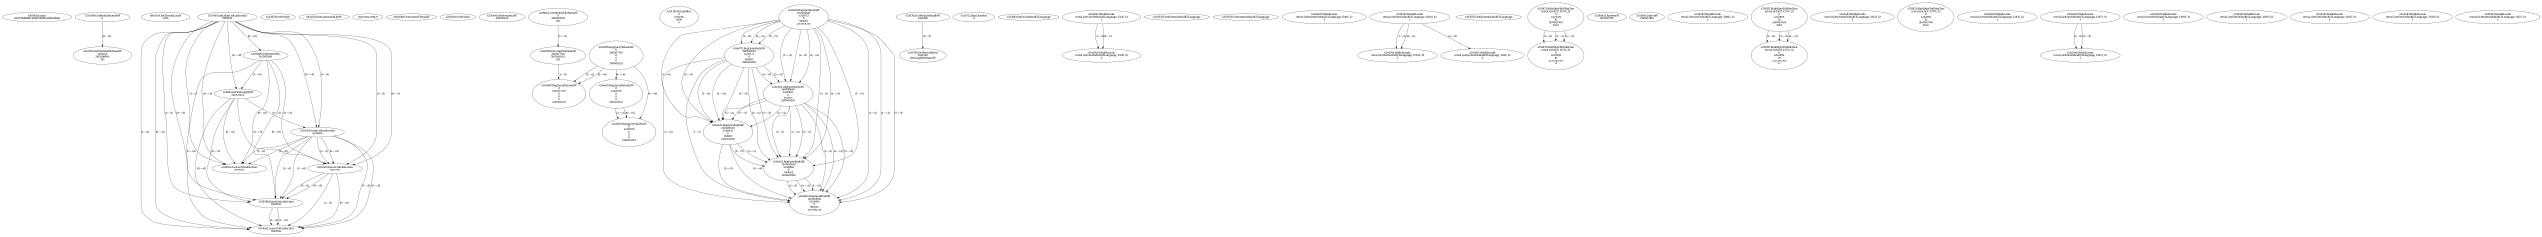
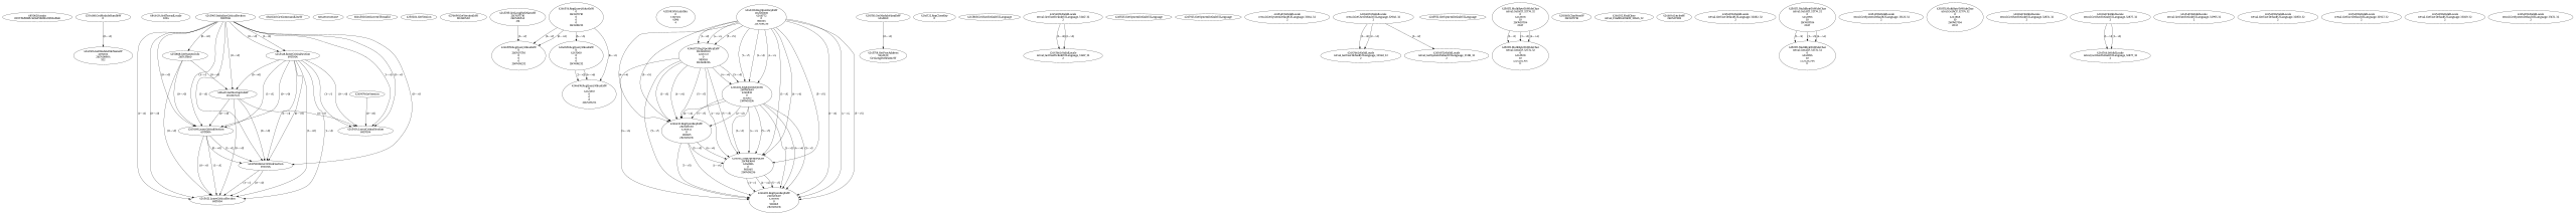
  digraph {
    fontname=Merriweather
    node [fontname=Merriweather]
    edge [fontname=Merriweather]
    n1 [label="6850628.main\n003778d9885c149a25b06bc8982a19ab"]
    n2 [label="4254480.GetModuleHandleW\n0"]
    n3 [label="4243306.GetModuleFileNameW\n4194304\n2147408904\n522"]
    n4 [label="6844434.SetThreadLocale\n1024"]
    n5 [label="4243965.InitializeCriticalSection\n6917004"]
    n6 [label="4250188.GetSystemInfo\n2147417660"]
    n7 [label="4214413.GetStartupInfoW\n2147417624"]
    n8 [label="4245418.EnterCriticalSection\n6917004"]
    n9 [label="4245469.LeaveCriticalSection\n6917004"]
    n10 [label="4245454.LeaveCriticalSection\n6917004"]
    n11 [label="4245580.EnterCriticalSection\n6917004"]
    n12 [label="4245621.LeaveCriticalSection\n6917004"]
    n13 [label="4243979.GetVersion\n"]
    n14 [label="6844540.GetCommandLineW\n"]
    n15 [label="6844560.GetACP\n"]
    n16 [label="6844580.GetCurrentThreadId\n"]
    n17 [label="4250204.GetVersion\n"]
    n18 [label="4276690.GetVersionExW\n2147417420"]
-   n19 [label="4248064.GetModuleFileNameW\n0\n2147408370\n261"]
    n20 [label="4245785.GetLongPathNameW\n2147407710\n2147406542\n261"]
    n21 [label="4246599.RegQueryValueExW\n0\n2147407710\n0\n0\n0\n2147408232"]
    n22 [label="4215383.VirtualAlloc\n0\n1310704\n4096\n4"]
    n23 [label="4246338.RegOpenKeyExW\n2147483649\n4246772\n0\n983065\n2147408236"]
    n24 [label="4246372.RegOpenKeyExW\n2147483650\n4246772\n0\n983065\n2147408236"]
    n25 [label="4246402.RegOpenKeyExW\n2147483649\n4246832\n0\n983065\n2147408236"]
    n26 [label="4246432.RegOpenKeyExW\n2147483650\n4246832\n0\n983065\n2147408236"]
    n27 [label="4246462.RegOpenKeyExW\n2147483649\n4246884\n0\n983065\n2147408236"]
    n28 [label="4246492.RegOpenKeyExW\n2147483649\n4246936\n0\n983065\n2147408236"]
    n29 [label="4245741.GetModuleHandleW\n4246160"]
    n30 [label="4245758.GetProcAddress\n9441320\nGetLongPathNameW"]
    n31 [label="4246556.RegQueryValueExW\n0\n2147407710\n0\n0\n0\n2147408232"]
    n32 [label="4246635.RegQueryValueExW\n0\n4247000\n0\n0\n0\n2147408232"]
    n33 [label="4246676.RegQueryValueExW\n0\n4247000\n0\n0\n0\n2147408232"]
    n34 [label="4246722.RegCloseKey\n0"]
    n35 [label="4247883.GetUserDefaultUILanguage\n"]
    n36 [label="4245487.IsValidLocale\nretval_GetUserDefaultUILanguage_33417_32\n2"]
    n37 [label="4244766.IsValidLocale\nretval_GetUserDefaultUILanguage_33417_32\n2"]
    n38 [label="4245525.GetSystemDefaultUILanguage\n"]
    n39 [label="4247923.GetSystemDefaultUILanguage\n"]
    n40 [label="4245487.IsValidLocale\nretval_GetSystemDefaultUILanguage_33164_32\n2"]
    n41 [label="4245487.IsValidLocale\nretval_GetUserDefaultUILanguage_32940_32\n2"]
    n42 [label="4244766.IsValidLocale\nretval_GetUserDefaultUILanguage_32940_32\n2"]
    n43 [label="4245487.IsValidLocale\nretval_GetSystemDefaultUILanguage_33118_32\n2"]
    n44 [label="4245552.GetSystemDefaultUILanguage\n"]
    n45 [label="4250171.MultiByteToWideChar\nretval_GetACP_32774_32\n0\n4243508\n10\n2147403704\n2047"]
    n46 [label="4250171.MultiByteToWideChar\nretval_GetACP_32774_32\n0\n4243508\n10\n3224282764\n11"]
    n47 [label="4245683.CharNextW\n2147407716"]
+   n48 [label="4246032.FindClose\nretval_FindFirstFileW_32846_32"]
    n49 [label="4246044.lstrlenW\n2147407108"]
    n50 [label="4245487.IsValidLocale\nretval_GetUserDefaultUILanguage_32882_32\n2"]
    n51 [label="4250171.MultiByteToWideChar\nretval_GetACP_32774_32\n0\n4243896\n10\n2147403704\n2047"]
    n52 [label="4250171.MultiByteToWideChar\nretval_GetACP_32774_32\n0\n4243896\n10\n3224282764\n11"]
    n53 [label="4245487.IsValidLocale\nretval_GetSystemDefaultUILanguage_33123_32\n2"]
    n54 [label="4250171.MultiByteToWideChar\nretval_GetACP_32774_32\n0\n4243868\n10\n2147403704\n2047"]
    n55 [label="4245487.IsValidLocale\nretval_GetUserDefaultUILanguage_32874_32\n2"]
    n56 [label="4245487.IsValidLocale\nretval_GetUserDefaultUILanguage_32877_32\n2"]
    n57 [label="4244766.IsValidLocale\nretval_GetUserDefaultUILanguage_32877_32\n2"]
    n58 [label="4245487.IsValidLocale\nretval_GetUserDefaultUILanguage_32995_32\n2"]
    n59 [label="4245487.IsValidLocale\nretval_GetUserDefaultUILanguage_32850_32\n2"]
    n60 [label="4245487.IsValidLocale\nretval_GetUserDefaultUILanguage_32927_32\n2"]
    n61 [label="4245487.IsValidLocale\nretval_GetUserDefaultUILanguage_33029_32\n2"]
    n62 [label="4245487.IsValidLocale\nretval_GetSystemDefaultUILanguage_33172_32\n2"]
    n2 -> n3 [label="(0-->1)"]
    n5 -> n6 [label="(0-->0)"]
    n5 -> n7 [label="(0-->0)"]
    n5 -> n8 [label="(1-->1)"]
    n5 -> n8 [label="(0-->0)"]
    n5 -> n9 [label="(1-->1)"]
    n5 -> n9 [label="(0-->0)"]
    n5 -> n10 [label="(1-->1)"]
    n5 -> n10 [label="(0-->0)"]
    n5 -> n11 [label="(1-->1)"]
    n5 -> n11 [label="(0-->0)"]
    n5 -> n12 [label="(1-->1)"]
    n5 -> n12 [label="(0-->0)"]
    n6 -> n7 [label="(0-->0)"]
    n6 -> n9 [label="(0-->0)"]
-   n6 -> n10 [label="(0-->0)"]
-   n6 -> n11 [label="(0-->0)"]
+   n13 -> n10 [label="(0-->0)"]
    n6 -> n12 [label="(0-->0)"]
-   n7 -> n8 [label="(0-->0)"]
+   n8 -> n7 [label="(0-->0)"]
    n7 -> n9 [label="(0-->0)"]
    n7 -> n10 [label="(0-->0)"]
    n7 -> n11 [label="(0-->0)"]
    n7 -> n12 [label="(0-->0)"]
    n8 -> n9 [label="(1-->1)"]
    n8 -> n9 [label="(0-->0)"]
    n8 -> n10 [label="(1-->1)"]
    n8 -> n10 [label="(0-->0)"]
    n8 -> n11 [label="(1-->1)"]
    n8 -> n11 [label="(0-->0)"]
    n8 -> n12 [label="(1-->1)"]
    n8 -> n12 [label="(0-->0)"]
    n9 -> n11 [label="(1-->1)"]
    n9 -> n11 [label="(0-->0)"]
    n9 -> n12 [label="(1-->1)"]
    n9 -> n12 [label="(0-->0)"]
    n11 -> n12 [label="(1-->1)"]
    n11 -> n12 [label="(0-->0)"]
-   n19 -> n20 [label="(3-->3)"]
    n20 -> n21 [label="(1-->2)"]
    n23 -> n24 [label="(2-->2)"]
    n23 -> n24 [label="(4-->4)"]
    n23 -> n24 [label="(5-->5)"]
    n23 -> n25 [label="(1-->1)"]
    n23 -> n25 [label="(4-->4)"]
    n23 -> n25 [label="(5-->5)"]
    n23 -> n26 [label="(4-->4)"]
    n23 -> n26 [label="(5-->5)"]
    n23 -> n27 [label="(1-->1)"]
    n23 -> n27 [label="(4-->4)"]
    n23 -> n27 [label="(5-->5)"]
    n23 -> n28 [label="(1-->1)"]
    n23 -> n28 [label="(4-->4)"]
    n23 -> n28 [label="(5-->5)"]
    n24 -> n25 [label="(4-->4)"]
    n24 -> n25 [label="(5-->5)"]
    n24 -> n26 [label="(1-->1)"]
    n24 -> n26 [label="(4-->4)"]
    n24 -> n26 [label="(5-->5)"]
    n24 -> n27 [label="(4-->4)"]
    n24 -> n27 [label="(5-->5)"]
    n24 -> n28 [label="(4-->4)"]
    n24 -> n28 [label="(5-->5)"]
    n25 -> n26 [label="(2-->2)"]
    n25 -> n26 [label="(4-->4)"]
    n25 -> n26 [label="(5-->5)"]
    n25 -> n27 [label="(1-->1)"]
    n25 -> n27 [label="(4-->4)"]
    n25 -> n27 [label="(5-->5)"]
    n25 -> n28 [label="(1-->1)"]
    n25 -> n28 [label="(4-->4)"]
    n25 -> n28 [label="(5-->5)"]
    n26 -> n27 [label="(4-->4)"]
    n26 -> n27 [label="(5-->5)"]
    n26 -> n28 [label="(4-->4)"]
    n26 -> n28 [label="(5-->5)"]
    n27 -> n28 [label="(1-->1)"]
    n27 -> n28 [label="(4-->4)"]
    n27 -> n28 [label="(5-->5)"]
    n29 -> n30 [label="(0-->1)"]
    n31 -> n21 [label="(2-->2)"]
    n31 -> n21 [label="(6-->6)"]
    n31 -> n32 [label="(6-->6)"]
    n31 -> n33 [label="(6-->6)"]
    n32 -> n33 [label="(2-->2)"]
    n32 -> n33 [label="(6-->6)"]
    n36 -> n37 [label="(1-->1)"]
    n36 -> n37 [label="(2-->2)"]
    n41 -> n42 [label="(1-->1)"]
    n41 -> n42 [label="(2-->2)"]
    n41 -> n43 [label="(2-->2)"]
    n45 -> n46 [label="(1-->1)"]
    n45 -> n46 [label="(3-->3)"]
    n45 -> n46 [label="(4-->4)"]
    n51 -> n52 [label="(1-->1)"]
    n51 -> n52 [label="(3-->3)"]
    n51 -> n52 [label="(4-->4)"]
    n56 -> n57 [label="(1-->1)"]
    n56 -> n57 [label="(2-->2)"]
  }
